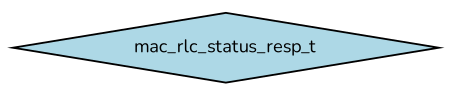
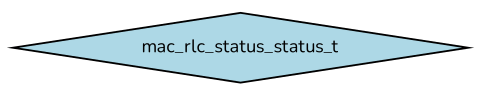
  digraph {
    rankdir=LR
    fontname=Nunito
-   n1 [color=black fillcolor=lightblue fontname=Nunito fontsize=10 height=0.2 label=mac_rlc_status_resp_t shape=diamond style=filled width=0.4]
+   n1 [color=black fillcolor=lightblue fontname=Nunito fontsize=10 height=0.2 label=mac_rlc_status_status_t shape=diamond style=filled width=0.4]
  }
